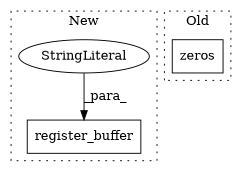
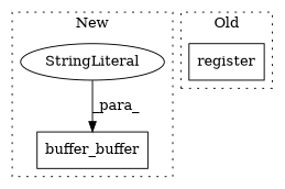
  digraph {
    node [a=32 shape=box]
-   n1 [l="16,1" label=register_buffer s="2920,2974"]
+   n1 [l="16,1" label=buffer_buffer s="2920,2974"]
    n2 [a=45 l=14 label=StringLiteral s=2936 shape=ellipse]
-   n3 [l="6,1" label=zeros s="2874,2895"]
+   n3 [l="6,1" label=register s="2874,2895"]
    subgraph cluster_1 {
      label=New
      style=dotted
      n1
      n2
    }
    subgraph cluster_2 {
      label=Old
      style=dotted
      n3
    }
    n2 -> n1 [label=_para_]
  }
